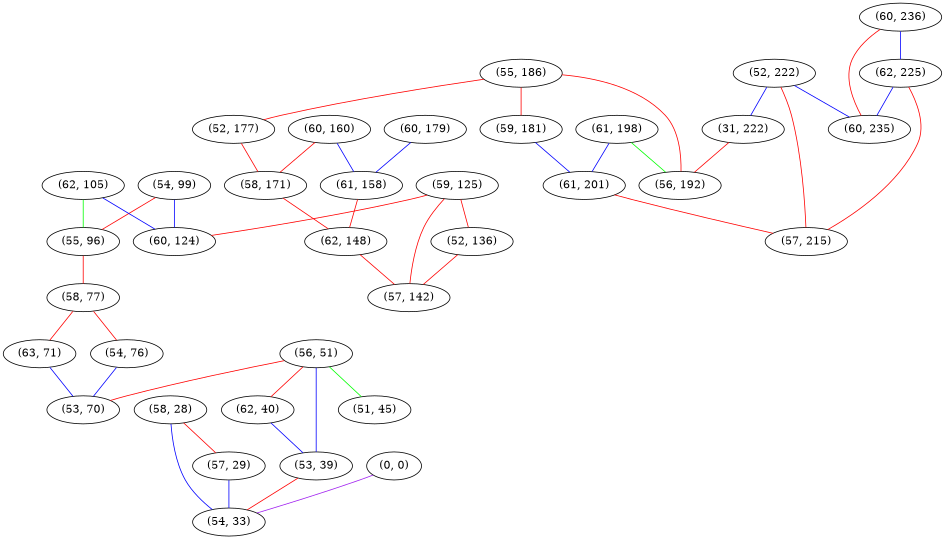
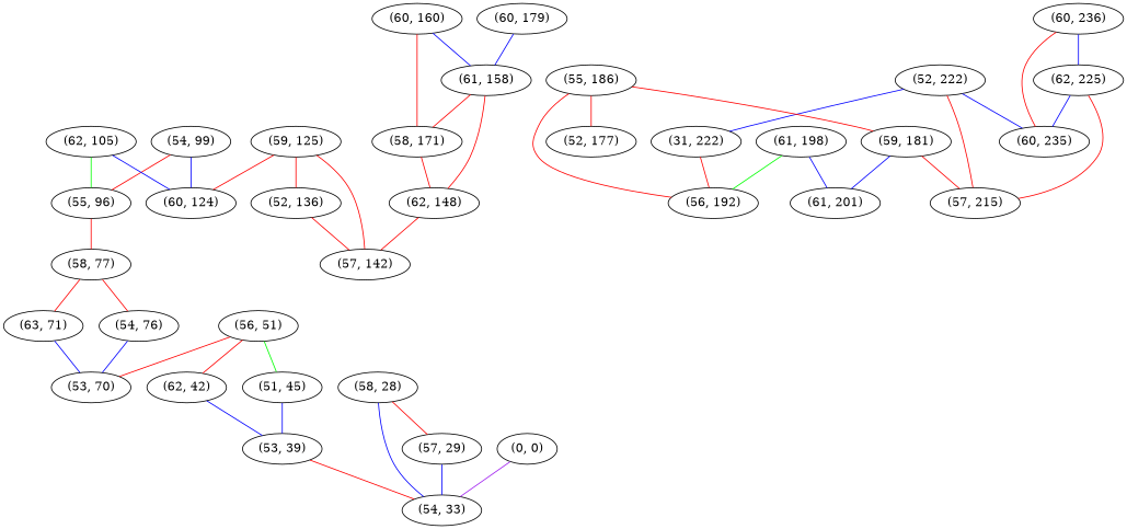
  graph {
    edge [color=red weight=1]
    "(54, 99)"
    "(55, 96)"
    "(60, 124)"
    "(58, 77)"
    "(56, 51)"
-   "(62, 42)" [label="(62, 40)"]
+   "(62, 42)"
    "(51, 45)"
    "(53, 70)"
    "(53, 39)"
    "(52, 222)"
    "(31, 222)"
    "(60, 235)"
    "(57, 215)"
    "(56, 192)"
    "(54, 33)"
    "(55, 186)"
    "(52, 177)"
    "(59, 181)"
    "(58, 171)"
    "(61, 201)"
    "(60, 236)"
    "(62, 225)"
    "(62, 148)"
    "(59, 125)"
    "(52, 136)"
    "(57, 142)"
    "(62, 105)"
    "(58, 28)"
    "(57, 29)"
    "(63, 71)"
    "(54, 76)"
    "(60, 160)"
    "(61, 158)"
    "(61, 198)"
    "(0, 0)"
    "(60, 179)"
    "(54, 99)" -- "(55, 96)"
    "(54, 99)" -- "(60, 124)" [color=blue weight=3]
    "(55, 96)" -- "(58, 77)"
    "(58, 77)" -- "(63, 71)"
    "(58, 77)" -- "(54, 76)"
    "(56, 51)" -- "(62, 42)"
    "(56, 51)" -- "(51, 45)" [color=green weight=2]
    "(56, 51)" -- "(53, 70)"
    "(62, 42)" -- "(53, 39)" [color=blue weight=3]
-   "(56, 51)" -- "(53, 39)" [color=blue weight=3]
+   "(51, 45)" -- "(53, 39)" [color=blue weight=3]
    "(53, 39)" -- "(54, 33)"
    "(52, 222)" -- "(31, 222)" [color=blue weight=3]
    "(52, 222)" -- "(60, 235)" [color=blue weight=3]
    "(52, 222)" -- "(57, 215)"
    "(31, 222)" -- "(56, 192)"
    "(55, 186)" -- "(56, 192)"
    "(55, 186)" -- "(52, 177)"
    "(55, 186)" -- "(59, 181)"
-   "(52, 177)" -- "(58, 171)"
+   "(61, 158)" -- "(58, 171)"
    "(59, 181)" -- "(61, 201)" [color=blue weight=3]
    "(58, 171)" -- "(62, 148)"
-   "(61, 201)" -- "(57, 215)"
+   "(59, 181)" -- "(57, 215)"
    "(60, 236)" -- "(60, 235)"
    "(60, 236)" -- "(62, 225)" [color=blue weight=3]
    "(62, 225)" -- "(60, 235)" [color=blue weight=3]
    "(62, 225)" -- "(57, 215)"
    "(62, 148)" -- "(57, 142)"
    "(59, 125)" -- "(60, 124)"
    "(59, 125)" -- "(52, 136)"
    "(59, 125)" -- "(57, 142)"
    "(52, 136)" -- "(57, 142)"
    "(62, 105)" -- "(55, 96)" [color=green weight=2]
    "(62, 105)" -- "(60, 124)" [color=blue weight=3]
    "(58, 28)" -- "(54, 33)" [color=blue weight=3]
    "(58, 28)" -- "(57, 29)"
    "(57, 29)" -- "(54, 33)" [color=blue weight=3]
    "(63, 71)" -- "(53, 70)" [color=blue weight=3]
    "(54, 76)" -- "(53, 70)" [color=blue weight=3]
    "(60, 160)" -- "(58, 171)"
    "(60, 160)" -- "(61, 158)" [color=blue weight=3]
    "(61, 158)" -- "(62, 148)"
    "(61, 198)" -- "(56, 192)" [color=green weight=2]
    "(61, 198)" -- "(61, 201)" [color=blue weight=3]
    "(0, 0)" -- "(54, 33)" [color=purple weight=4]
    "(60, 179)" -- "(61, 158)" [color=blue weight=3]
  }
